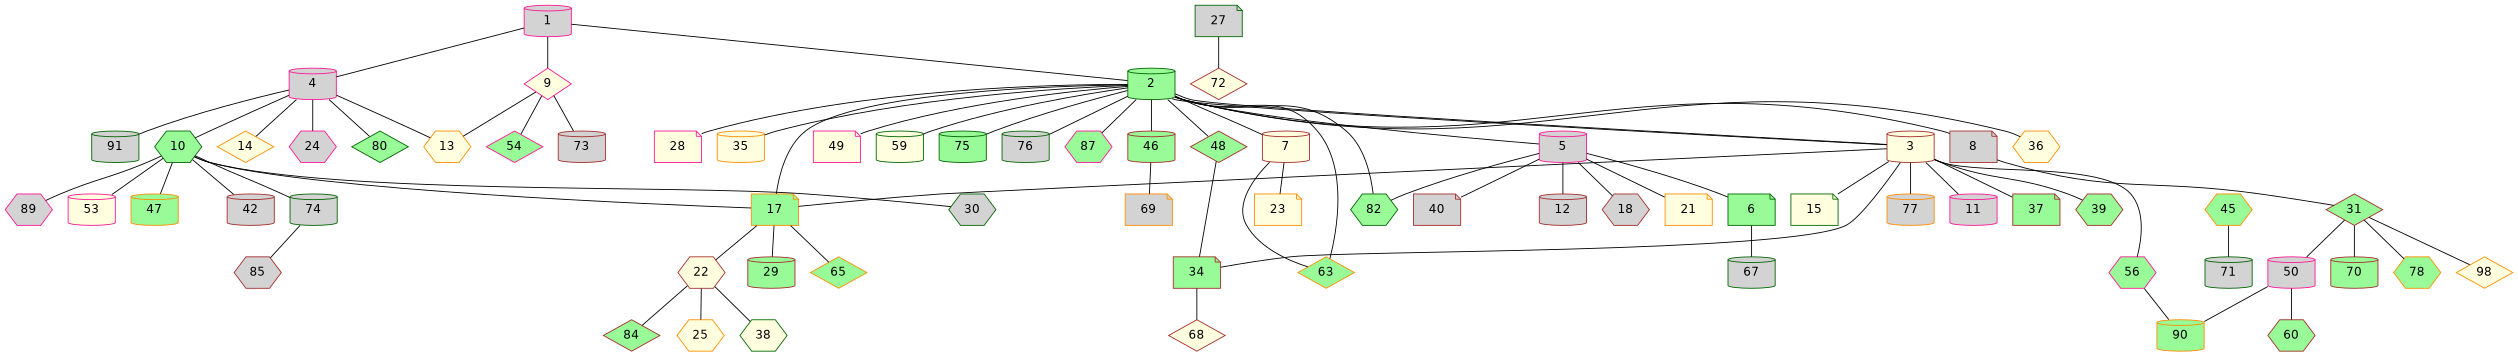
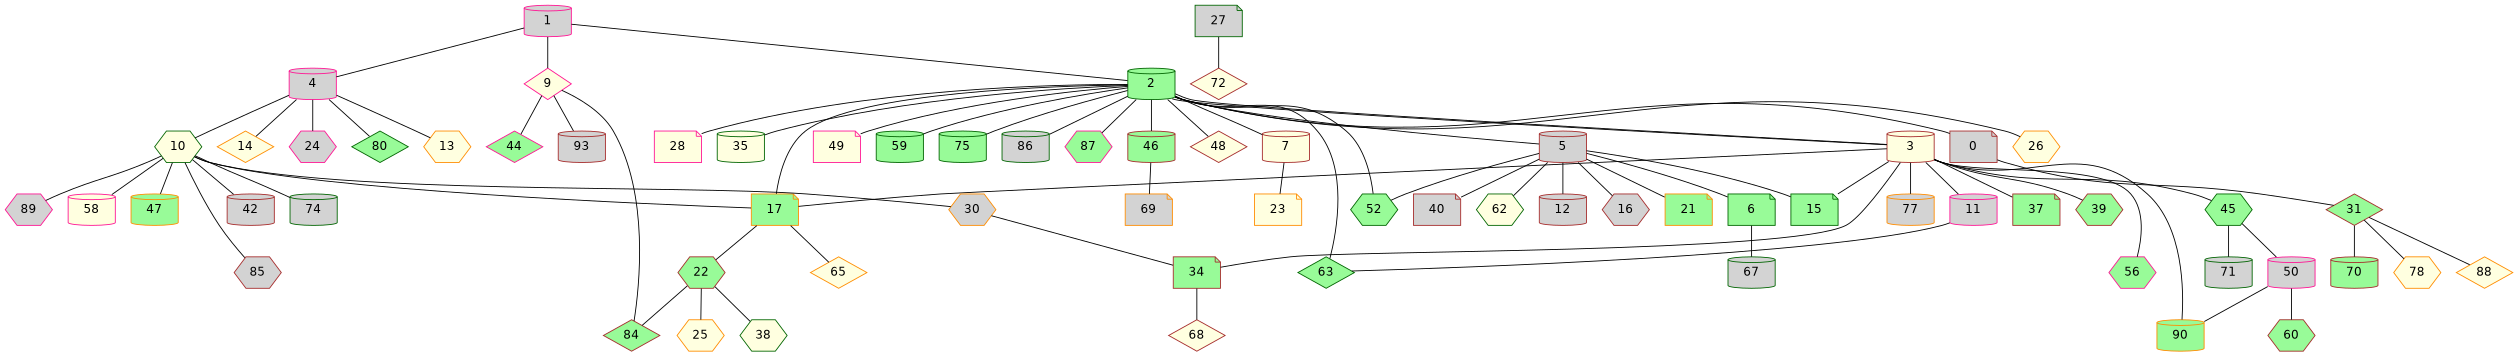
  graph {
    fontname="DejaVu Sans"
    node [color=brown fillcolor=palegreen fontname="DejaVu Sans" shape=cylinder style=filled]
    edge [fontname="DejaVu Sans"]
    2 [color=darkgreen super="+51"]
    3 [fillcolor=lightyellow super="+41"]
-   5 [color=deeppink fillcolor=lightgrey super="+32"]
+   5 [fillcolor=lightgrey super="+32"]
    7 [fillcolor=lightyellow super="+44"]
-   8 [fillcolor=lightgrey shape=note]
+   8 [fillcolor=lightgrey shape=note label=0]
    17 [color=darkorange shape=note super="+20"]
-   26 [color=darkorange fillcolor=lightyellow shape=hexagon label=36]
+   26 [color=darkorange fillcolor=lightyellow shape=hexagon]
    28 [color=deeppink fillcolor=lightyellow shape=note super="+81"]
-   35 [color=darkorange fillcolor=lightyellow]
+   35 [color=darkgreen fillcolor=lightyellow]
    46 [super="+58"]
-   48 [shape=diamond]
+   48 [fillcolor=lightyellow shape=diamond]
    49 [color=deeppink fillcolor=lightyellow shape=note]
-   52 [color=darkgreen shape=hexagon label=82]
-   59 [color=darkgreen fillcolor=lightyellow]
-   63 [color=darkorange shape=diamond]
+   52 [color=darkgreen shape=hexagon]
+   59 [color=darkgreen]
+   63 [color=darkgreen shape=diamond]
    75 [color=darkgreen]
-   76 [color=darkgreen fillcolor=lightgrey]
+   76 [color=darkgreen fillcolor=lightgrey label=86]
    87 [color=deeppink shape=hexagon]
    1 [color=deeppink fillcolor=lightgrey]
    4 [color=deeppink fillcolor=lightgrey super="+18"]
    9 [color=deeppink fillcolor=lightyellow shape=diamond super="+36"]
-   10 [color=darkgreen shape=hexagon super="+19"]
+   10 [color=darkgreen fillcolor=lightyellow shape=hexagon super="+19"]
    13 [color=darkorange fillcolor=lightyellow shape=hexagon]
    14 [color=darkorange fillcolor=lightyellow shape=diamond]
    24 [color=deeppink fillcolor=lightgrey shape=hexagon]
    80 [color=darkgreen shape=diamond]
-   91 [color=darkgreen fillcolor=lightgrey]
    84 [shape=diamond]
-   54 [color=deeppink shape=diamond]
-   73 [fillcolor=lightgrey]
+   54 [color=deeppink shape=diamond label=44]
+   73 [fillcolor=lightgrey label=93]
    11 [color=deeppink fillcolor=lightgrey]
-   15 [color=darkgreen fillcolor=lightyellow shape=note]
+   15 [color=darkgreen shape=note]
    34 [shape=note super="+66"]
    37 [shape=note super="+55"]
    39 [shape=hexagon]
-   45 [color=darkorange shape=hexagon super="+82"]
+   45 [color=darkgreen shape=hexagon super="+82"]
    56 [color=deeppink shape=hexagon]
    77 [color=darkorange fillcolor=lightgrey]
    90 [color=darkorange]
    6 [color=darkgreen shape=note super="+47"]
    12 [fillcolor=lightgrey super="+83"]
-   16 [fillcolor=lightgrey shape=hexagon label=18]
-   21 [color=darkorange fillcolor=lightyellow shape=note]
+   16 [fillcolor=lightgrey shape=hexagon]
+   21 [color=darkorange shape=note]
    40 [fillcolor=lightgrey shape=note]
+   62 [color=darkgreen fillcolor=lightyellow shape=hexagon]
    23 [color=darkorange fillcolor=lightyellow shape=note]
    31 [shape=diamond super="+43"]
-   22 [fillcolor=lightyellow shape=hexagon super="+92"]
-   29
-   65 [color=darkorange shape=diamond]
+   22 [shape=hexagon super="+92"]
+   65 [color=darkorange fillcolor=lightyellow shape=diamond]
    69 [color=darkorange fillcolor=lightgrey shape=note super="+86"]
    68 [fillcolor=lightyellow shape=diamond]
    71 [color=darkgreen fillcolor=lightgrey]
-   30 [color=darkgreen fillcolor=lightgrey shape=hexagon]
+   30 [color=darkorange fillcolor=lightgrey shape=hexagon]
    42 [fillcolor=lightgrey]
-   53 [color=deeppink fillcolor=lightyellow]
+   53 [color=deeppink fillcolor=lightyellow label=58]
    n57 [color=darkorange label=47]
    74 [color=darkgreen fillcolor=lightgrey]
    85 [fillcolor=lightgrey shape=hexagon]
    89 [color=deeppink fillcolor=lightgrey shape=hexagon]
    67 [color=darkgreen fillcolor=lightgrey]
    50 [color=deeppink fillcolor=lightgrey super="+64"]
    70
-   78 [color=darkorange shape=hexagon]
-   88 [color=darkorange fillcolor=lightyellow shape=diamond label=98]
+   78 [color=darkorange fillcolor=lightyellow shape=hexagon]
+   88 [color=darkorange fillcolor=lightyellow shape=diamond]
    25 [color=darkorange fillcolor=lightyellow shape=hexagon super="+33"]
    38 [color=darkgreen fillcolor=lightyellow shape=hexagon super="+79"]
    27 [color=darkgreen fillcolor=lightgrey shape=note]
    72 [fillcolor=lightyellow shape=diamond]
    60 [shape=hexagon]
    2 -- 3
    2 -- 3
    2 -- 5
    2 -- 7
    2 -- 8
    2 -- 17
    2 -- 26
    2 -- 28
    2 -- 35
    2 -- 46
    2 -- 48
    2 -- 49
    2 -- 52
    2 -- 59
    2 -- 63
    2 -- 75
    2 -- 76
    2 -- 87
    3 -- 17
    3 -- 11
    3 -- 15
    3 -- 34
    3 -- 37
    3 -- 39
+   3 -- 45
    3 -- 56
    3 -- 77
-   56 -- 90
+   3 -- 90
    5 -- 52
+   5 -- 15
    5 -- 6
    5 -- 12
    5 -- 16
    5 -- 21
    5 -- 40
-   7 -- 63
+   5 -- 62
+   11 -- 63
    7 -- 23
    8 -- 31
    17 -- 22
-   17 -- 29
    17 -- 65
    46 -- 69
    1 -- 2
    1 -- 4
    1 -- 9
    4 -- 10
    4 -- 13
    4 -- 14
    4 -- 24
    4 -- 80
-   4 -- 91
-   9 -- 13
+   9 -- 84
    9 -- 54
    9 -- 73
    10 -- 17
    10 -- 30
    10 -- 42
    10 -- 53
    10 -- n57
    10 -- 74
-   74 -- 85
+   10 -- 85
    10 -- 89
    34 -- 68
    45 -- 71
    6 -- 67
-   31 -- 50
+   45 -- 50
    31 -- 70
    31 -- 78
    31 -- 88
    22 -- 84
    22 -- 25
    22 -- 38
-   48 -- 34
+   30 -- 34
    50 -- 90
    50 -- 60
    27 -- 72
  }
